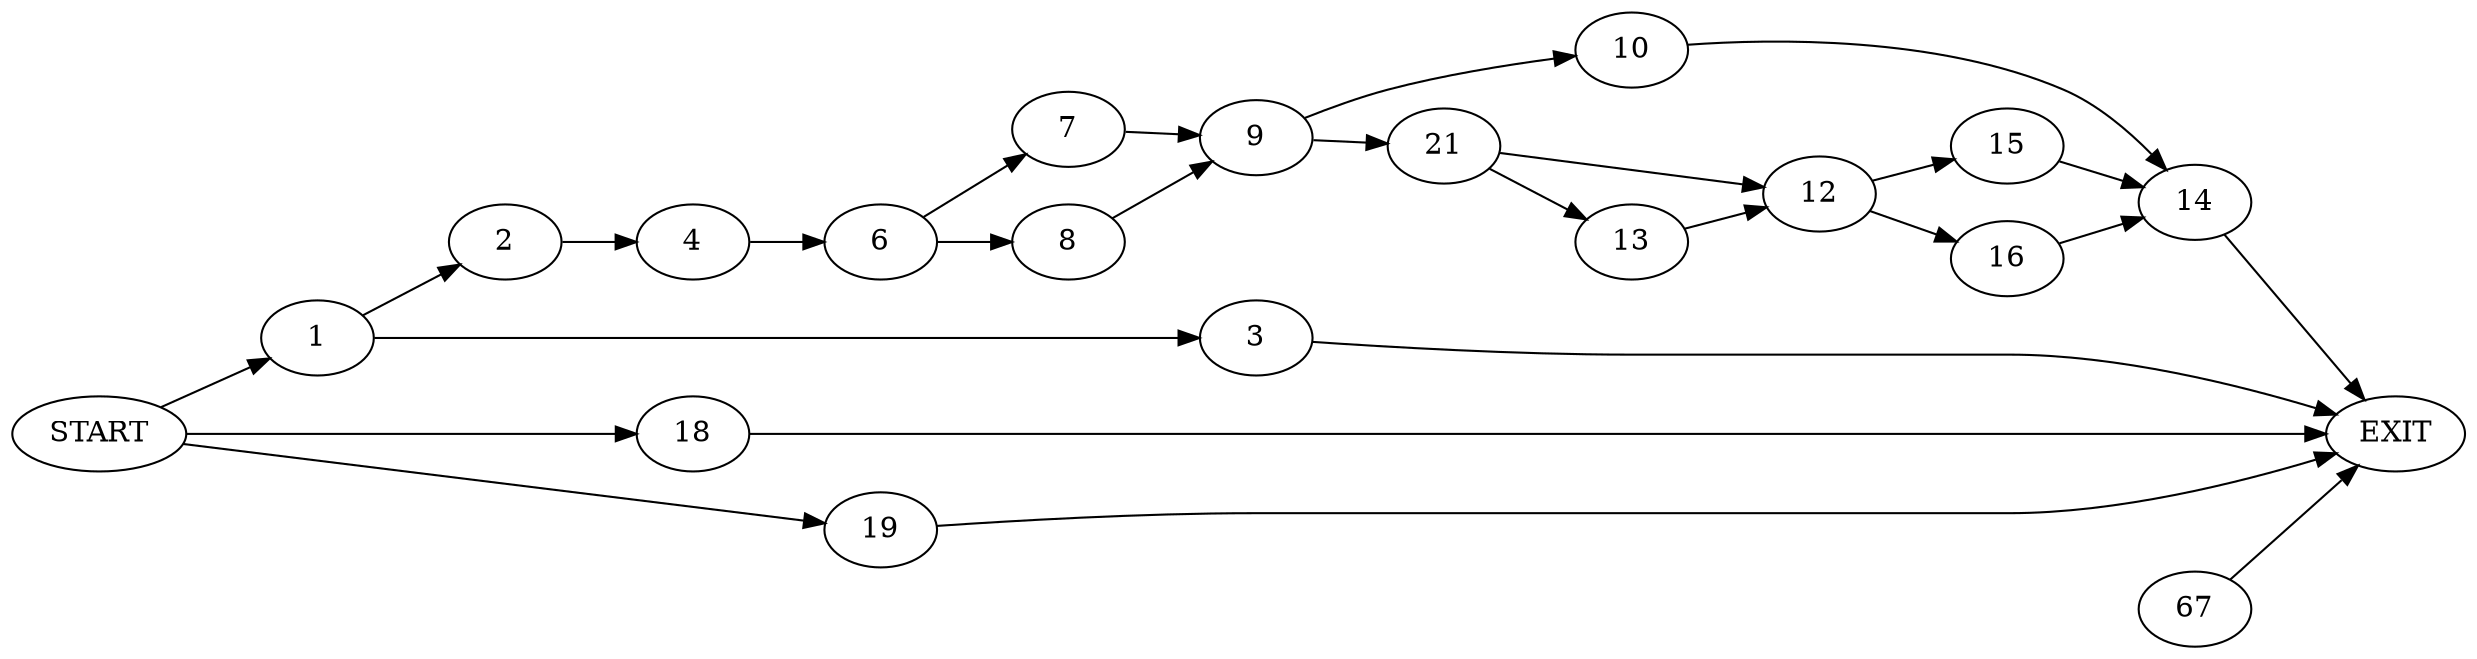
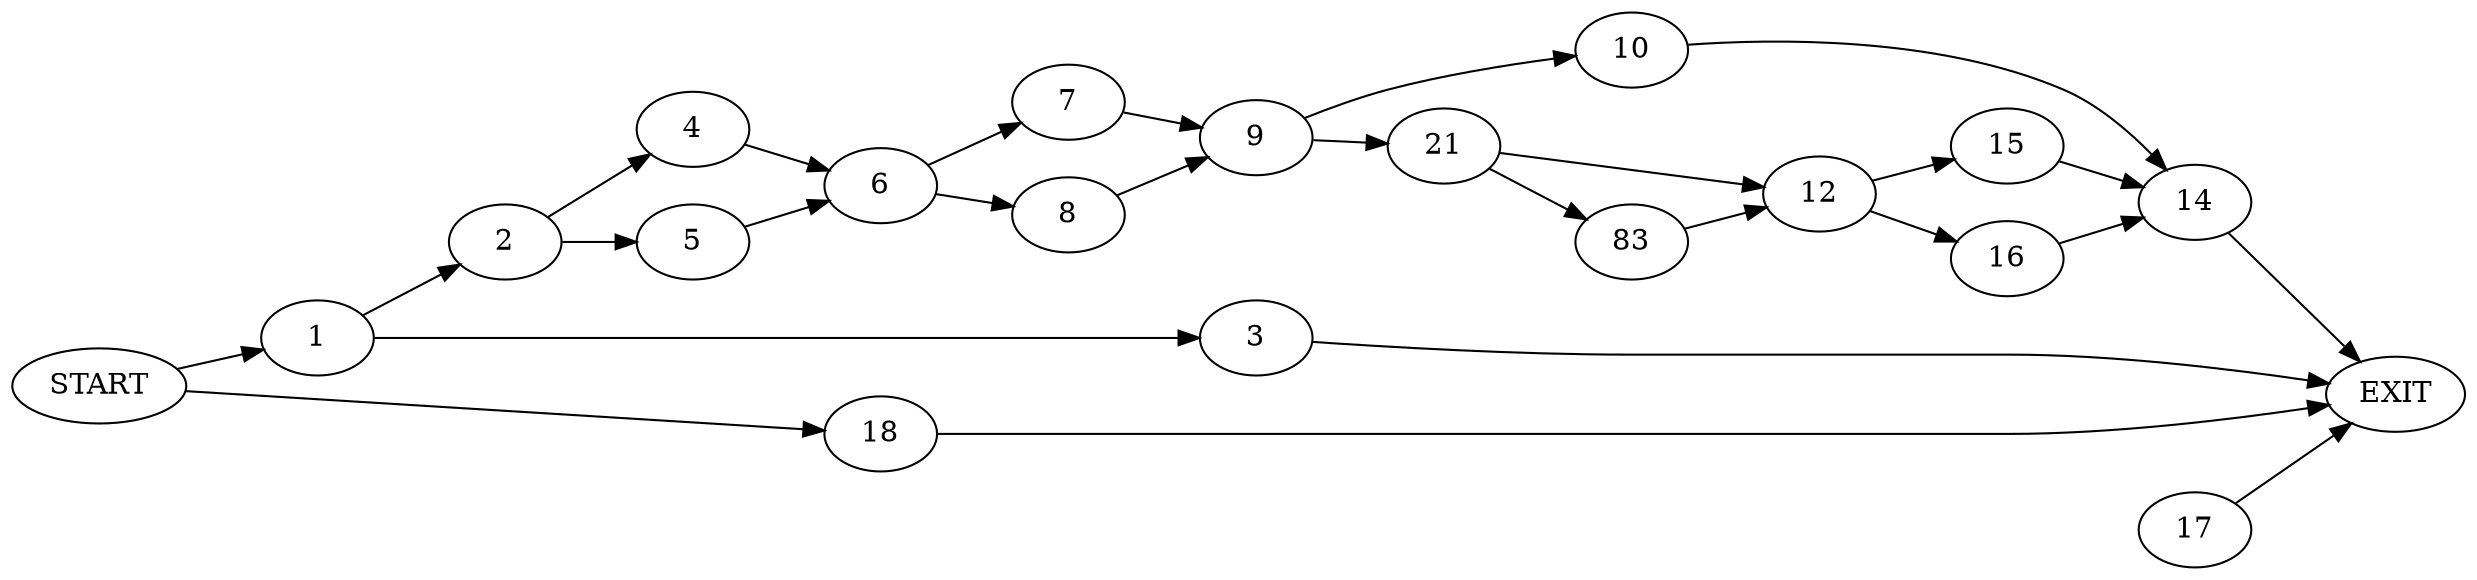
  digraph {
    rankdir=LR
    n1 [label=START]
    1
    18
-   19
    2
    3
    n7 [label=EXIT]
-   17 [label=67]
+   17
    4
+   5
    6
    7
    8
    9
    10
    n16 [label=21]
    14
    12
-   13
+   13 [label=83]
    15
    16
    n1 -> 1
    n1 -> 18
-   n1 -> 19
    1 -> 2
    1 -> 3
    18 -> n7
-   19 -> n7
    2 -> 4
+   2 -> 5
    3 -> n7
    17 -> n7
    4 -> 6
+   5 -> 6
    6 -> 7
    6 -> 8
    7 -> 9
    8 -> 9
    9 -> 10
    9 -> n16
    10 -> 14
    n16 -> 12
    n16 -> 13
    14 -> n7
    12 -> 15
    12 -> 16
    13 -> 12
    15 -> 14
    16 -> 14
  }
